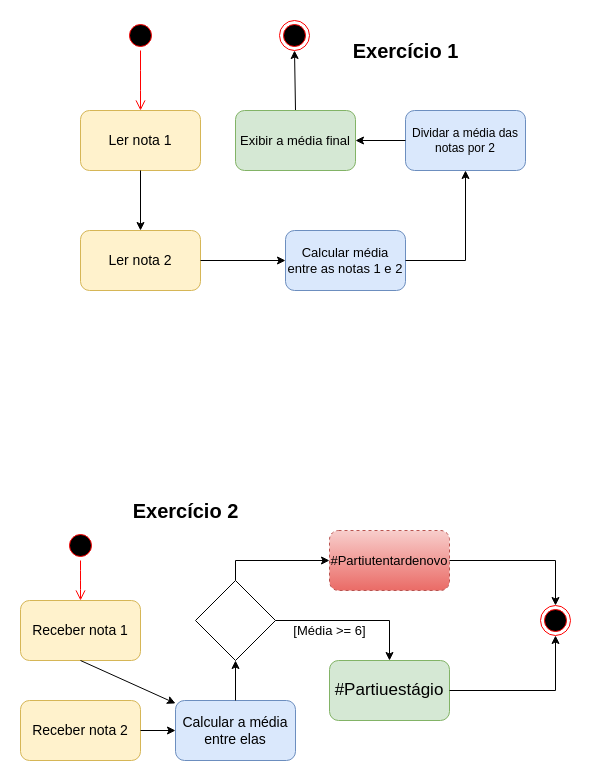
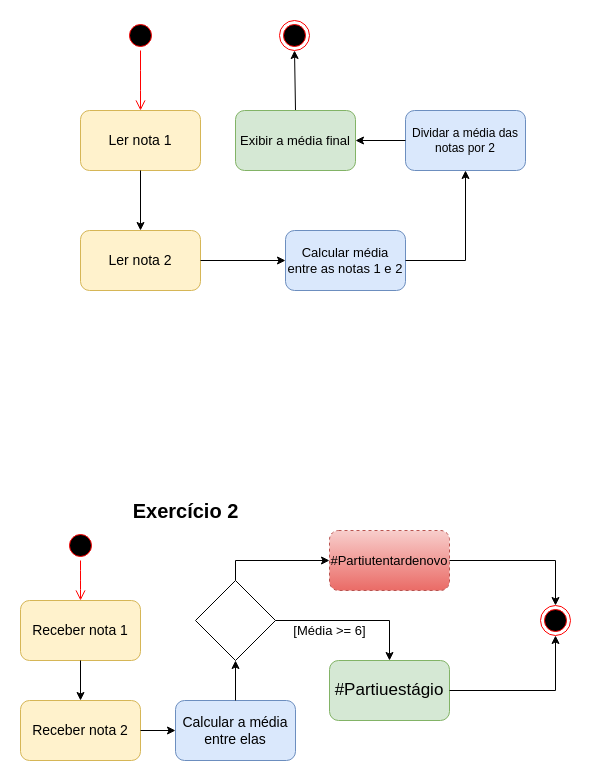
  <mxCell id="0" />
  <mxCell id="1" parent="0" />
  <mxCell id="2" value="" style="ellipse;html=1;shape=startState;fillColor=#000000;strokeColor=#ff0000;" vertex="1" parent="1"><mxGeometry x="125" y="20" width="30" height="30" as="geometry" /></mxCell>
  <mxCell id="3" value="" style="edgeStyle=orthogonalEdgeStyle;html=1;verticalAlign=bottom;endArrow=open;endSize=8;strokeColor=#ff0000;" edge="1" source="2" parent="1"><mxGeometry relative="1" as="geometry"><mxPoint x="140" y="110" as="targetPoint" /></mxGeometry></mxCell>
  <mxCell id="4" value="&lt;font style=&quot;font-size: 14px&quot;&gt;Ler nota 1&lt;/font&gt;" style="rounded=1;whiteSpace=wrap;html=1;fillColor=#fff2cc;strokeColor=#d6b656;" vertex="1" parent="1"><mxGeometry x="80" y="110" width="120" height="60" as="geometry" /></mxCell>
  <mxCell id="5" value="" style="endArrow=classic;html=1;exitX=0.5;exitY=1;exitDx=0;exitDy=0;" edge="1" parent="1" source="4"><mxGeometry width="50" height="50" relative="1" as="geometry"><mxPoint x="285" y="270" as="sourcePoint" /><mxPoint x="140" y="230" as="targetPoint" /></mxGeometry></mxCell>
  <mxCell id="6" value="&lt;font style=&quot;font-size: 14px&quot;&gt;Ler nota 2&lt;/font&gt;" style="rounded=1;whiteSpace=wrap;html=1;fillColor=#fff2cc;strokeColor=#d6b656;" vertex="1" parent="1"><mxGeometry x="80" y="230" width="120" height="60" as="geometry" /></mxCell>
  <mxCell id="7" value="" style="endArrow=classic;html=1;exitX=1;exitY=0.5;exitDx=0;exitDy=0;" edge="1" parent="1" source="6" target="8"><mxGeometry width="50" height="50" relative="1" as="geometry"><mxPoint x="285" y="270" as="sourcePoint" /><mxPoint x="295" y="260" as="targetPoint" /></mxGeometry></mxCell>
  <mxCell id="8" value="&lt;font style=&quot;font-size: 13px&quot;&gt;Calcular média entre as notas 1 e 2&lt;/font&gt;" style="rounded=1;whiteSpace=wrap;html=1;fillColor=#dae8fc;strokeColor=#6c8ebf;" vertex="1" parent="1"><mxGeometry x="285" y="230" width="120" height="60" as="geometry" /></mxCell>
  <mxCell id="9" value="" style="endArrow=classic;html=1;exitX=1;exitY=0.5;exitDx=0;exitDy=0;entryX=0.5;entryY=1;entryDx=0;entryDy=0;rounded=0;" edge="1" parent="1" source="8" target="10"><mxGeometry width="50" height="50" relative="1" as="geometry"><mxPoint x="285" y="270" as="sourcePoint" /><mxPoint x="345" y="170" as="targetPoint" /><Array as="points"><mxPoint x="465" y="260" /></Array></mxGeometry></mxCell>
  <mxCell id="10" value="Dividar a média das notas por 2" style="rounded=1;whiteSpace=wrap;html=1;fillColor=#dae8fc;strokeColor=#6c8ebf;" vertex="1" parent="1"><mxGeometry x="405" y="110" width="120" height="60" as="geometry" /></mxCell>
  <mxCell id="11" value="" style="endArrow=classic;html=1;exitX=0.5;exitY=0;exitDx=0;exitDy=0;entryX=0.5;entryY=1;entryDx=0;entryDy=0;" edge="1" parent="1" source="13" target="14"><mxGeometry width="50" height="50" relative="1" as="geometry"><mxPoint x="285" y="270" as="sourcePoint" /><mxPoint x="295" y="60" as="targetPoint" /></mxGeometry></mxCell>
  <mxCell id="12" value="" style="endArrow=classic;html=1;exitX=0;exitY=0.5;exitDx=0;exitDy=0;" edge="1" parent="1" source="10"><mxGeometry width="50" height="50" relative="1" as="geometry"><mxPoint x="285" y="270" as="sourcePoint" /><mxPoint x="355" y="140" as="targetPoint" /></mxGeometry></mxCell>
  <mxCell id="13" value="&lt;div style=&quot;font-size: 13px&quot;&gt;Exibir a média final&lt;/div&gt;" style="rounded=1;whiteSpace=wrap;html=1;fillColor=#d5e8d4;strokeColor=#82b366;" vertex="1" parent="1"><mxGeometry x="235" y="110" width="120" height="60" as="geometry" /></mxCell>
  <mxCell id="14" value="" style="ellipse;html=1;shape=endState;fillColor=#000000;strokeColor=#ff0000;" vertex="1" parent="1"><mxGeometry x="279" y="20" width="30" height="30" as="geometry" /></mxCell>
- <mxCell id="15" value="&lt;b&gt;&lt;font style=&quot;font-size: 20px&quot;&gt;Exercício 1&lt;/font&gt;&lt;/b&gt;" style="text;html=1;align=center;verticalAlign=middle;resizable=0;points=[];autosize=1;" vertex="1" parent="1"><mxGeometry x="345" y="40" width="120" height="20" as="geometry" /></mxCell>
  <mxCell id="16" value="" style="ellipse;html=1;shape=startState;fillColor=#000000;strokeColor=#ff0000;" vertex="1" parent="1"><mxGeometry x="65" y="530" width="30" height="30" as="geometry" /></mxCell>
  <mxCell id="17" value="" style="edgeStyle=orthogonalEdgeStyle;html=1;verticalAlign=bottom;endArrow=open;endSize=8;strokeColor=#ff0000;" edge="1" parent="1" source="16"><mxGeometry relative="1" as="geometry"><mxPoint x="80" y="600" as="targetPoint" /></mxGeometry></mxCell>
  <mxCell id="18" value="&lt;font style=&quot;font-size: 14px&quot;&gt;Receber nota 1&lt;/font&gt;" style="rounded=1;whiteSpace=wrap;html=1;fillColor=#fff2cc;strokeColor=#d6b656;" vertex="1" parent="1"><mxGeometry x="20" y="600" width="120" height="60" as="geometry" /></mxCell>
  <mxCell id="19" value="&lt;font style=&quot;font-size: 14px&quot;&gt;Receber nota 2&lt;/font&gt;" style="rounded=1;whiteSpace=wrap;html=1;fillColor=#fff2cc;strokeColor=#d6b656;" vertex="1" parent="1"><mxGeometry x="20" y="700" width="120" height="60" as="geometry" /></mxCell>
- <mxCell id="20" value="" style="endArrow=classic;html=1;exitX=0.5;exitY=1;exitDx=0;exitDy=0;" edge="1" parent="1" source="18" target="21"><mxGeometry width="50" height="50" relative="1" as="geometry"><mxPoint x="305" y="730" as="sourcePoint" /><mxPoint x="355" y="680" as="targetPoint" /></mxGeometry></mxCell>
+ <mxCell id="20" value="" style="endArrow=classic;html=1;exitX=0.5;exitY=1;exitDx=0;exitDy=0;entryX=0.5;entryY=0;entryDx=0;entryDy=0;" edge="1" parent="1" source="18" target="19"><mxGeometry width="50" height="50" relative="1" as="geometry"><mxPoint x="305" y="730" as="sourcePoint" /><mxPoint x="355" y="680" as="targetPoint" /></mxGeometry></mxCell>
  <mxCell id="21" value="&lt;font style=&quot;font-size: 14px&quot;&gt;Calcular a média entre elas&lt;/font&gt;" style="rounded=1;whiteSpace=wrap;html=1;fillColor=#dae8fc;strokeColor=#6c8ebf;" vertex="1" parent="1"><mxGeometry x="175" y="700" width="120" height="60" as="geometry" /></mxCell>
  <mxCell id="22" value="&lt;font style=&quot;font-size: 13px&quot;&gt;#Partiutentardenovo&lt;/font&gt;" style="rounded=1;whiteSpace=wrap;html=1;fillColor=#f8cecc;strokeColor=#b85450;gradientColor=#ea6b66;dashed=1;" vertex="1" parent="1"><mxGeometry x="329" y="530" width="120" height="60" as="geometry" /></mxCell>
  <mxCell id="23" value="&lt;font style=&quot;font-size: 17px&quot;&gt;#Partiuestágio&lt;/font&gt;" style="rounded=1;whiteSpace=wrap;html=1;fillColor=#d5e8d4;strokeColor=#82b366;" vertex="1" parent="1"><mxGeometry x="329" y="660" width="120" height="60" as="geometry" /></mxCell>
  <mxCell id="24" value="" style="rhombus;whiteSpace=wrap;html=1;" vertex="1" parent="1"><mxGeometry x="195" y="580" width="80" height="80" as="geometry" /></mxCell>
  <mxCell id="25" value="" style="endArrow=classic;html=1;exitX=0.5;exitY=0;exitDx=0;exitDy=0;entryX=0.5;entryY=1;entryDx=0;entryDy=0;" edge="1" parent="1" source="21" target="24"><mxGeometry width="50" height="50" relative="1" as="geometry"><mxPoint x="275" y="730" as="sourcePoint" /><mxPoint x="325" y="680" as="targetPoint" /></mxGeometry></mxCell>
  <mxCell id="26" value="" style="endArrow=classic;html=1;exitX=1;exitY=0.5;exitDx=0;exitDy=0;entryX=0.5;entryY=0;entryDx=0;entryDy=0;rounded=0;" edge="1" parent="1" source="24" target="23"><mxGeometry width="50" height="50" relative="1" as="geometry"><mxPoint x="275" y="730" as="sourcePoint" /><mxPoint x="325" y="680" as="targetPoint" /><Array as="points"><mxPoint x="389" y="620" /></Array></mxGeometry></mxCell>
  <mxCell id="27" value="" style="endArrow=classic;html=1;exitX=0.5;exitY=0;exitDx=0;exitDy=0;entryX=0;entryY=0.5;entryDx=0;entryDy=0;rounded=0;" edge="1" parent="1" source="24" target="22"><mxGeometry width="50" height="50" relative="1" as="geometry"><mxPoint x="275" y="730" as="sourcePoint" /><mxPoint x="325" y="680" as="targetPoint" /><Array as="points"><mxPoint x="235" y="560" /></Array></mxGeometry></mxCell>
  <mxCell id="28" value="" style="endArrow=classic;html=1;exitX=1;exitY=0.5;exitDx=0;exitDy=0;rounded=0;" edge="1" parent="1" source="23" target="29"><mxGeometry width="50" height="50" relative="1" as="geometry"><mxPoint x="275" y="730" as="sourcePoint" /><mxPoint x="555" y="650" as="targetPoint" /><Array as="points"><mxPoint x="555" y="690" /></Array></mxGeometry></mxCell>
  <mxCell id="29" value="" style="ellipse;html=1;shape=endState;fillColor=#000000;strokeColor=#ff0000;" vertex="1" parent="1"><mxGeometry x="540" y="605" width="30" height="30" as="geometry" /></mxCell>
  <mxCell id="30" value="" style="endArrow=classic;html=1;exitX=1;exitY=0.5;exitDx=0;exitDy=0;entryX=0.5;entryY=0;entryDx=0;entryDy=0;rounded=0;" edge="1" parent="1" source="22" target="29"><mxGeometry width="50" height="50" relative="1" as="geometry"><mxPoint x="275" y="730" as="sourcePoint" /><mxPoint x="325" y="680" as="targetPoint" /><Array as="points"><mxPoint x="555" y="560" /></Array></mxGeometry></mxCell>
  <mxCell id="31" value="" style="endArrow=classic;html=1;exitX=1;exitY=0.5;exitDx=0;exitDy=0;entryX=0;entryY=0.5;entryDx=0;entryDy=0;" edge="1" parent="1" source="19" target="21"><mxGeometry width="50" height="50" relative="1" as="geometry"><mxPoint x="275" y="730" as="sourcePoint" /><mxPoint x="325" y="680" as="targetPoint" /></mxGeometry></mxCell>
  <mxCell id="32" value="&lt;font style=&quot;font-size: 13px&quot;&gt;[Média &amp;gt;= 6]&lt;/font&gt;" style="text;html=1;align=center;verticalAlign=middle;resizable=0;points=[];autosize=1;" vertex="1" parent="1"><mxGeometry x="284" y="620" width="90" height="20" as="geometry" /></mxCell>
  <mxCell id="33" value="&lt;font style=&quot;font-size: 20px&quot;&gt;&lt;b&gt;Exercício 2&lt;/b&gt;&lt;/font&gt;" style="text;html=1;align=center;verticalAlign=middle;resizable=0;points=[];autosize=1;" vertex="1" parent="1"><mxGeometry x="125" y="500" width="120" height="20" as="geometry" /></mxCell>
